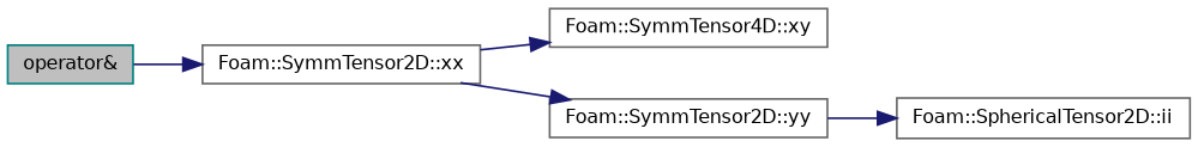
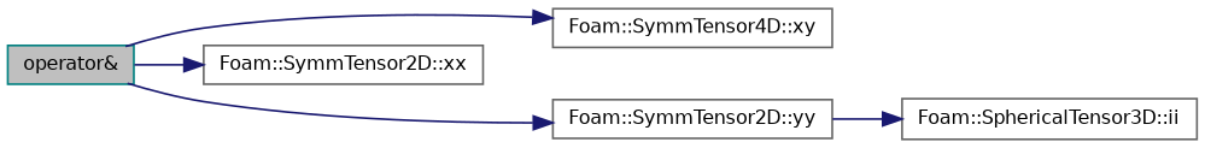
  digraph {
    rankdir=LR
    node [color=gray40 fontname=Helvetica fontsize=10 shape=record]
    edge [color=midnightblue fontname=Helvetica fontsize=10 labelfontname=Helvetica labelfontsize=10 style=solid]
    n1 [color=teal fillcolor=grey75 fontcolor=black height=0.2 label="operator&" style=filled width=0.4]
    n2 [height=0.2 label="Foam::SymmTensor2D::xx" width=0.4]
    n3 [height=0.2 label="Foam::SymmTensor4D::xy" width=0.4]
    n4 [height=0.2 label="Foam::SymmTensor2D::yy" width=0.4]
-   n5 [height=0.2 label="Foam::SphericalTensor2D::ii" width=0.4]
+   n5 [height=0.2 label="Foam::SphericalTensor3D::ii" width=0.4]
    n1 -> n2
-   n2 -> n3
-   n2 -> n4
+   n1 -> n3
+   n1 -> n4
    n4 -> n5
  }
